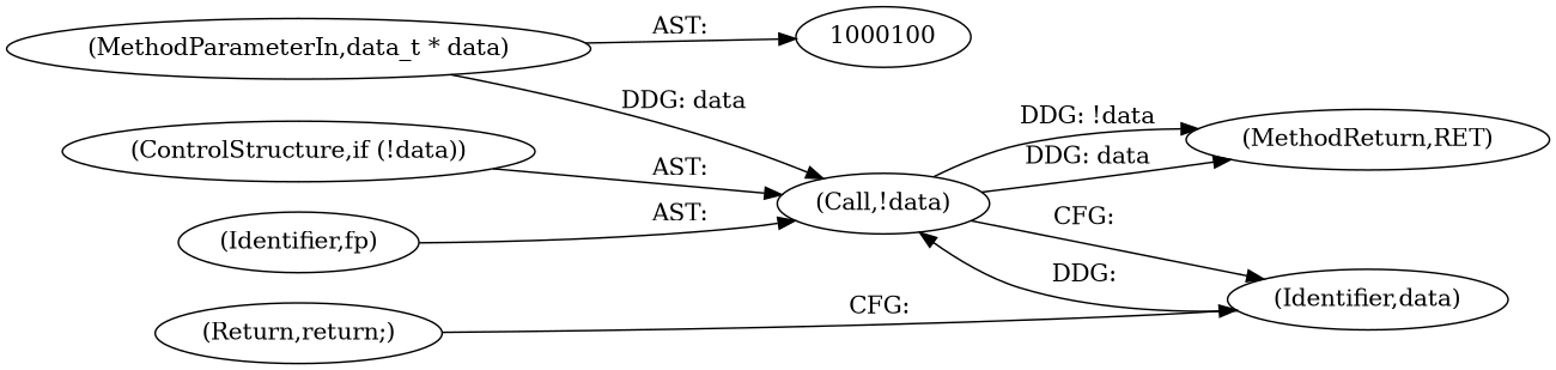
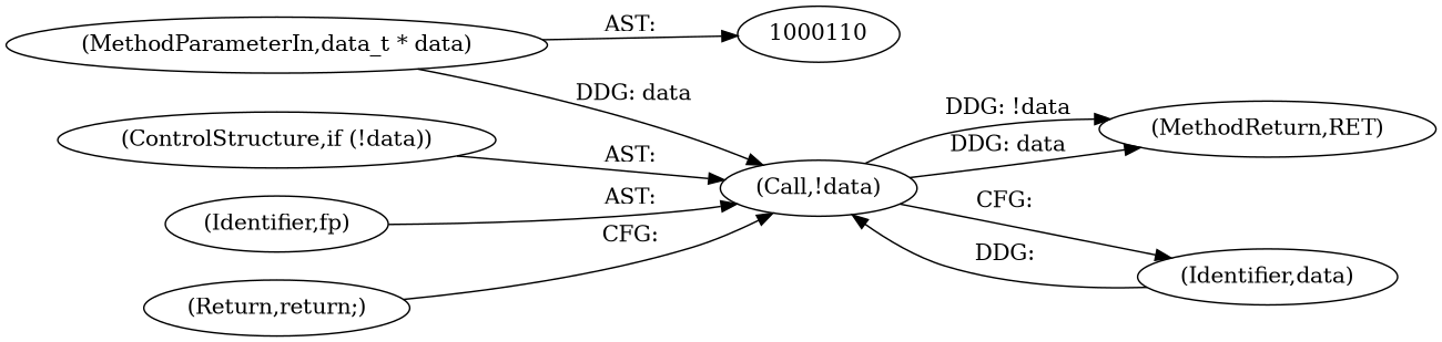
  digraph {
    rankdir=LR
    n1 [label="(MethodParameterIn,data_t * data)"]
    n2 [label="(Call,!data)"]
-   1000100
+   1000100 [label=1000110]
    n4 [label="(MethodReturn,RET)"]
    n5 [label="(Identifier,data)"]
    n6 [label="(ControlStructure,if (!data))"]
    n7 [label="(Identifier,fp)"]
    n8 [label="(Return,return;)"]
    n1 -> n2 [label="DDG: data"]
    n1 -> 1000100 [label="AST: "]
    n2 -> n4 [label="DDG: data"]
    n2 -> n4 [label="DDG: !data"]
    n2 -> n5 [label="CFG: "]
    n5 -> n2 [label="DDG: "]
    n6 -> n2 [label="AST: "]
    n7 -> n2 [label="AST: "]
-   n8 -> n5 [label="CFG: "]
+   n8 -> n2 [label="CFG: "]
  }
